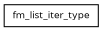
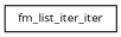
  digraph {
    rankdir=LR
    fontname="Open Sans"
-   n1 [color=black fillcolor=white fontname="Open Sans" fontsize=10 height=0.2 label=fm_list_iter_type shape=record style=filled width=0.4]
+   n1 [color=black fillcolor=white fontname="Open Sans" fontsize=10 height=0.2 label=fm_list_iter_iter shape=record style=filled width=0.4]
  }
